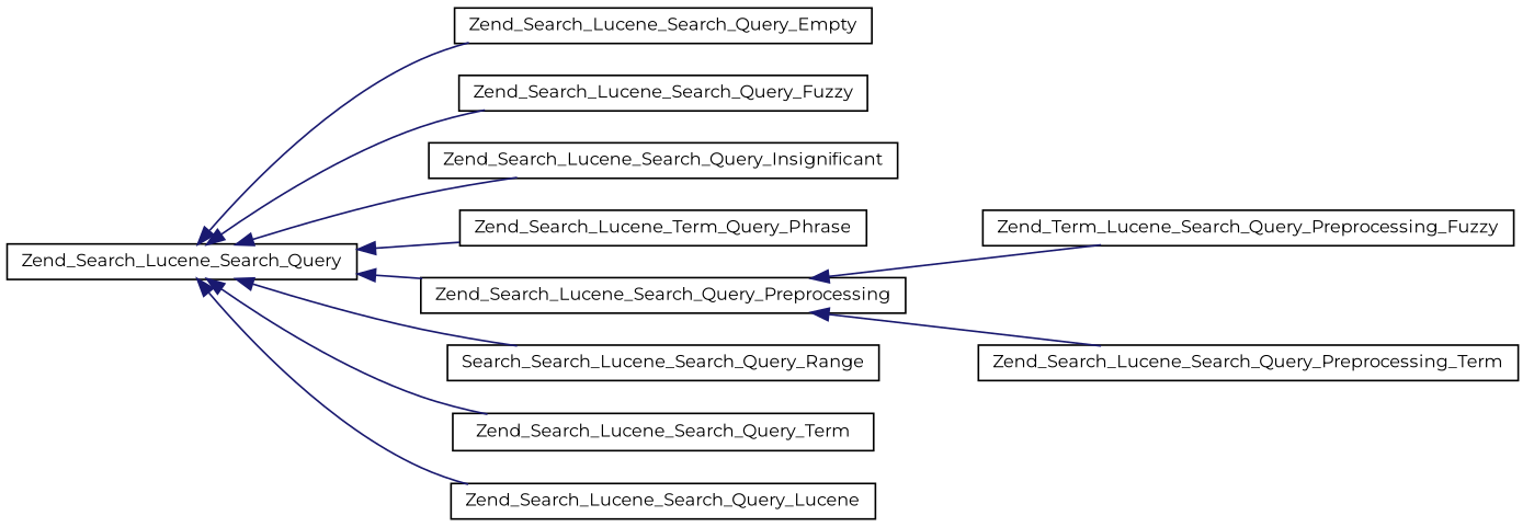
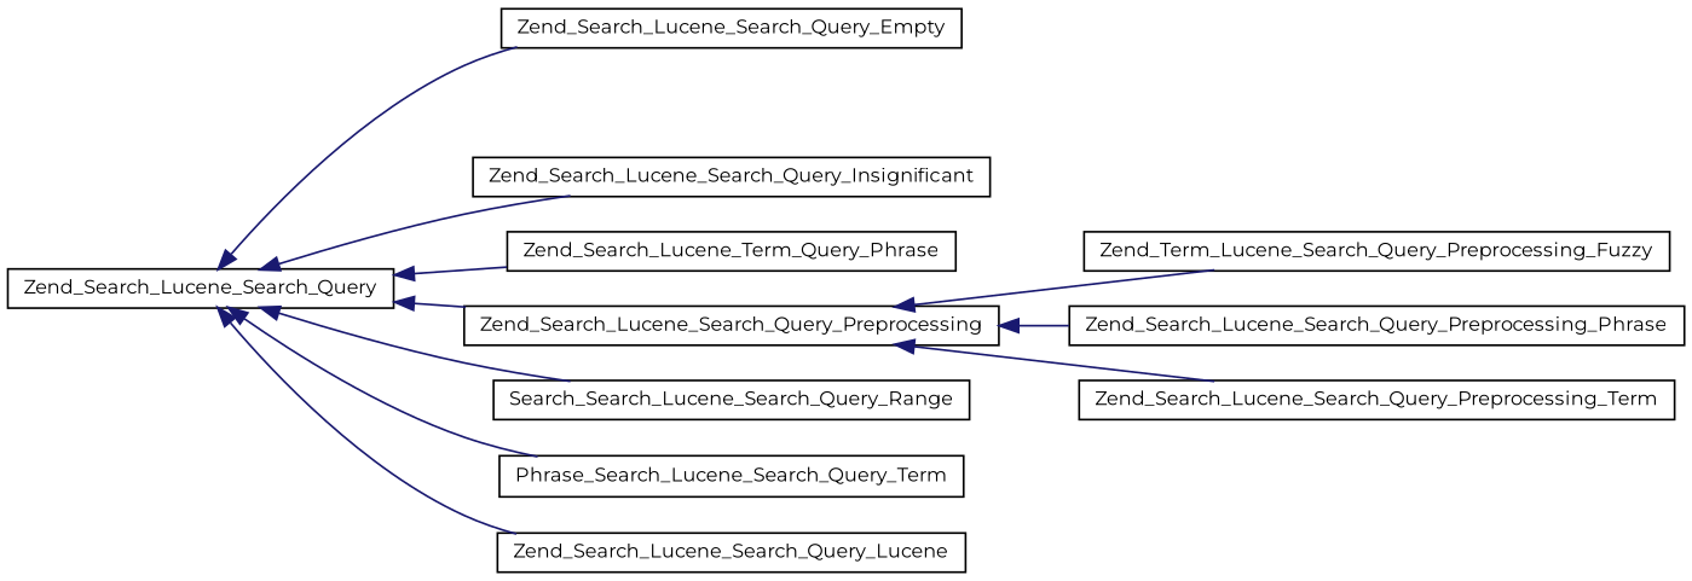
  digraph {
    fontname=Montserrat
    rankdir=LR
    node [color=black fillcolor=white fontname=Montserrat fontsize=10 shape=record style=filled]
    edge [color=midnightblue dir=back fontname=Montserrat fontsize=10 labelfontname=Helvetica labelfontsize=10 style=solid]
    n1 [height=0.2 label=Zend_Search_Lucene_Search_Query width=0.4]
    n2 [height=0.2 label=Zend_Search_Lucene_Search_Query_Empty width=0.4]
-   n3 [height=0.2 label=Zend_Search_Lucene_Search_Query_Fuzzy width=0.4]
    n4 [height=0.2 label=Zend_Search_Lucene_Search_Query_Insignificant width=0.4]
    n5 [height=0.2 label=Zend_Search_Lucene_Term_Query_Phrase width=0.4]
    n6 [height=0.2 label=Zend_Search_Lucene_Search_Query_Preprocessing width=0.4]
    n7 [height=0.2 label=Search_Search_Lucene_Search_Query_Range width=0.4]
-   n8 [height=0.2 label=Zend_Search_Lucene_Search_Query_Term width=0.4]
+   n8 [height=0.2 label=Phrase_Search_Lucene_Search_Query_Term width=0.4]
    n9 [height=0.2 label=Zend_Search_Lucene_Search_Query_Lucene width=0.4]
    n10 [height=0.2 label=Zend_Term_Lucene_Search_Query_Preprocessing_Fuzzy width=0.4]
+   n11 [height=0.2 label=Zend_Search_Lucene_Search_Query_Preprocessing_Phrase width=0.4]
    n12 [height=0.2 label=Zend_Search_Lucene_Search_Query_Preprocessing_Term width=0.4]
    n1 -> n2
-   n1 -> n3
    n1 -> n4
    n1 -> n5
    n1 -> n6
    n1 -> n7
    n1 -> n8
    n1 -> n9
    n6 -> n10
+   n6 -> n11
    n6 -> n12
  }
